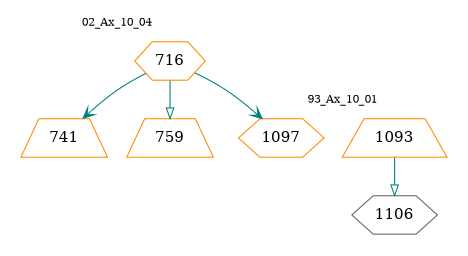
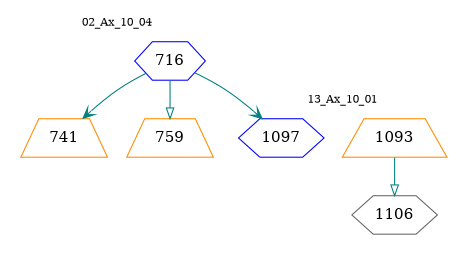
  digraph {
    node [color=darkorange shape=hexagon]
    edge [arrowhead=vee color=teal]
-   n1 [label=716]
+   n1 [color=blue label=716]
    n2 [label=741 shape=trapezium]
    n3 [label=759 shape=trapezium]
    n4 [label=1093 shape=trapezium]
-   n5 [label=1097]
+   n5 [color=blue label=1097]
    n6 [color=gray40 label=1106]
    subgraph cluster_1 {
      color=white
      fontsize=10
      label="02_Ax_10_04"
      n1
      n2
      n3
    }
    subgraph cluster_2 {
      color=white
      fontsize=10
-     label="93_Ax_10_01"
+     label="13_Ax_10_01"
      n4
      n5
      n6
    }
    n1 -> n2
    n1 -> n3 [arrowhead=onormal]
    n1 -> n5
    n4 -> n6 [arrowhead=onormal]
  }
